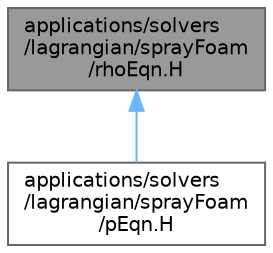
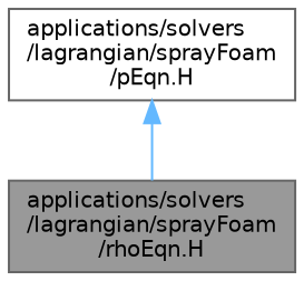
  digraph {
    node [fontname=Helvetica fontsize=10 shape=box style=filled]
    n1 [color=gray40 fillcolor=grey60 fontcolor=black height=0.2 label="applications/solvers\l/lagrangian/sprayFoam\l/rhoEqn.H" width=0.4]
    n2 [color=grey40 fillcolor=white height=0.2 label="applications/solvers\l/lagrangian/sprayFoam\l/pEqn.H" width=0.4]
-   n1 -> n2 [color=steelblue1 dir=back fontname=Helvetica fontsize=10 labelfontname=Helvetica labelfontsize=10 style=solid]
+   n2 -> n1 [color=steelblue1 dir=back fontname=Helvetica fontsize=10 labelfontname=Helvetica labelfontsize=10 style=solid]
  }
